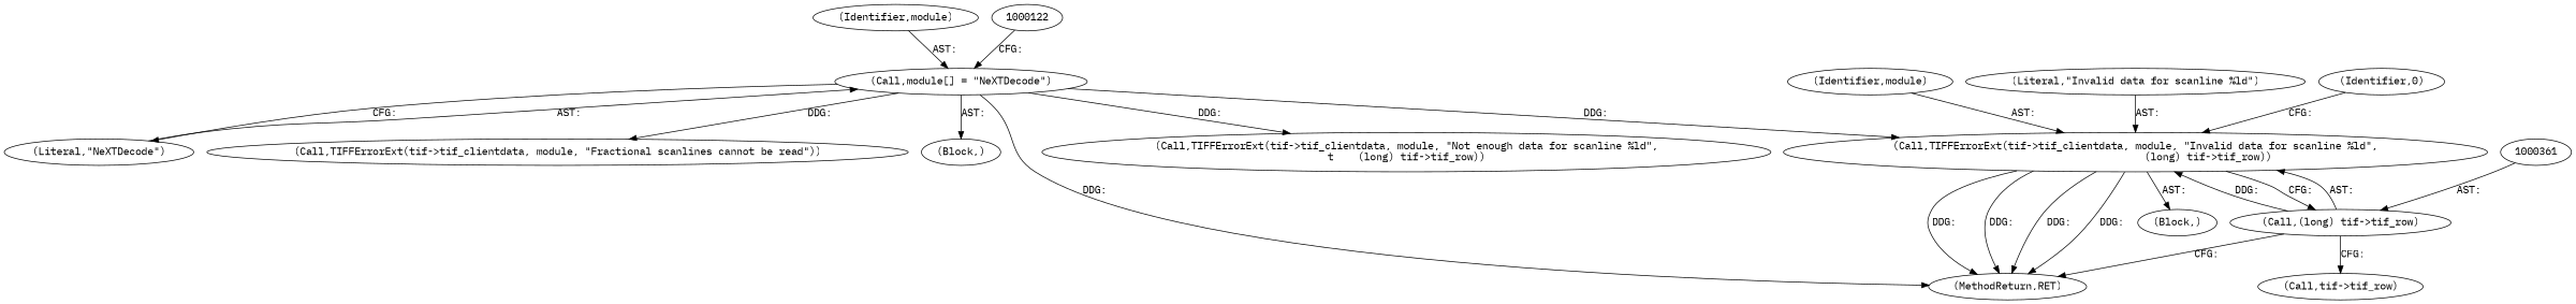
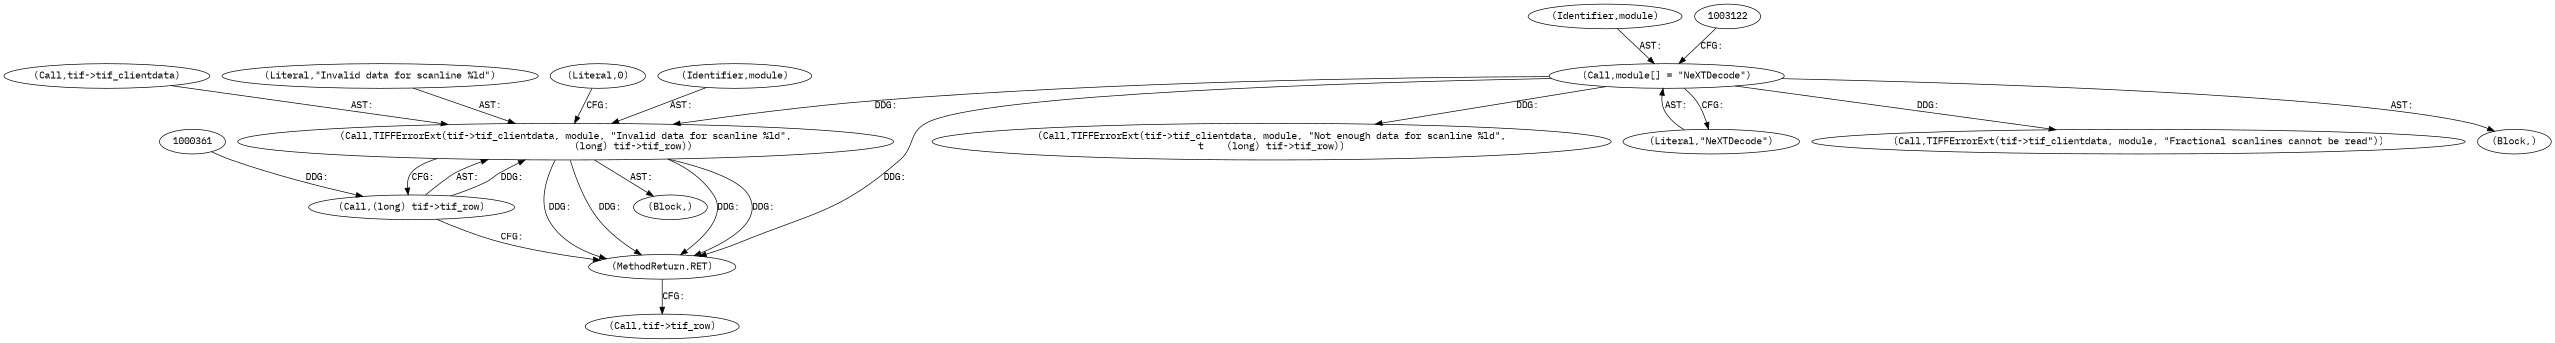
  digraph {
    fontname="IBM Plex Mono"
    node [fontname="IBM Plex Mono"]
    edge [fontname="IBM Plex Mono"]
    n1 [label="(Call,TIFFErrorExt(tif->tif_clientdata, module, \"Invalid data for scanline %ld\",\n                        (long) tif->tif_row))"]
    n2 [label="(Call,(long) tif->tif_row)"]
    n3 [label="(MethodReturn,RET)"]
    n4 [label="(Block,)"]
    n5 [label="(Call,tif->tif_row)"]
    n6 [label="(Call,module[] = \"NeXTDecode\")"]
    n7 [label="(Call,TIFFErrorExt(tif->tif_clientdata, module, \"Not enough data for scanline %ld\",\n\t    (long) tif->tif_row))"]
    n8 [label="(Literal,\"NeXTDecode\")"]
    n9 [label="(Call,TIFFErrorExt(tif->tif_clientdata, module, \"Fractional scanlines cannot be read\"))"]
    n10 [label="(Block,)"]
    n11 [label="(Identifier,module)"]
+   n12 [label="(Call,tif->tif_clientdata)"]
    n13 [label="(Identifier,module)"]
    n14 [label="(Literal,\"Invalid data for scanline %ld\")"]
-   n15 [label="(Identifier,0)"]
-   1000122
+   n15 [label="(Literal,0)"]
+   1000122 [label=1003122]
    1000361
    n1 -> n2 [label="CFG: "]
    n1 -> n3 [label="DDG: "]
    n1 -> n3 [label="DDG: "]
    n1 -> n3 [label="DDG: "]
    n1 -> n3 [label="DDG: "]
    n1 -> n4 [label="AST: "]
    n2 -> n1 [label="AST: "]
    n2 -> n1 [label="DDG: "]
    n2 -> n3 [label="CFG: "]
-   n2 -> n5 [label="CFG: "]
+   n3 -> n5 [label="CFG: "]
    n6 -> n1 [label="DDG: "]
    n6 -> n3 [label="DDG: "]
    n6 -> n7 [label="DDG: "]
    n6 -> n8 [label="CFG: "]
    n6 -> n9 [label="DDG: "]
    n6 -> n10 [label="AST: "]
    n8 -> n6 [label="AST: "]
    n11 -> n1 [label="AST: "]
+   n12 -> n1 [label="AST: "]
    n13 -> n6 [label="AST: "]
    n14 -> n1 [label="AST: "]
    n15 -> n1 [label="CFG: "]
    1000122 -> n6 [label="CFG: "]
-   1000361 -> n2 [label="AST: "]
+   1000361 -> n2 [label="DDG: "]
  }
